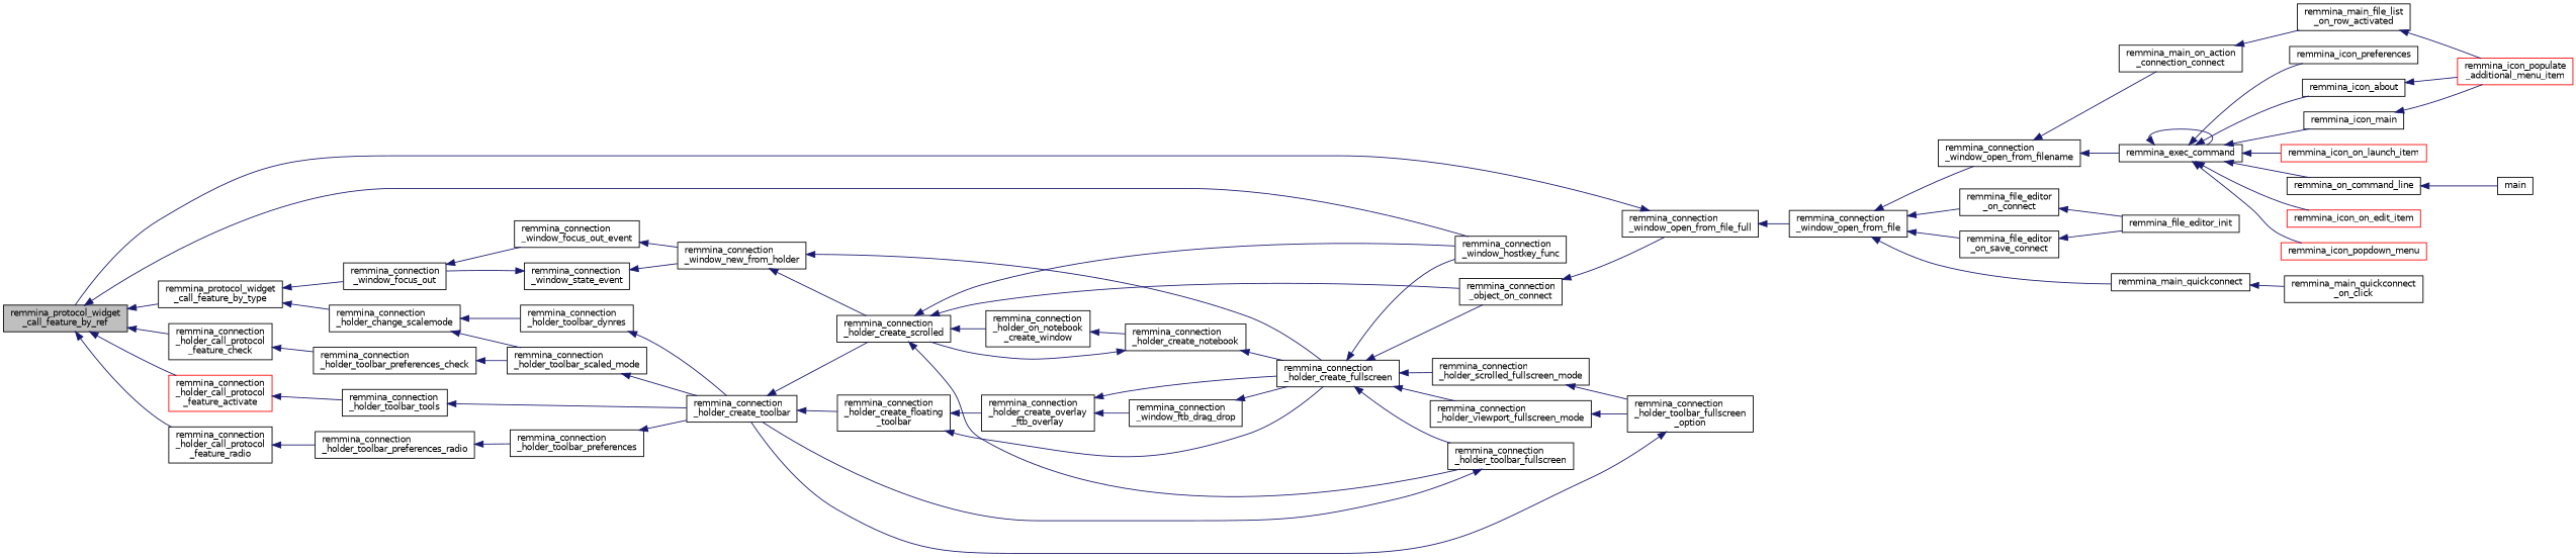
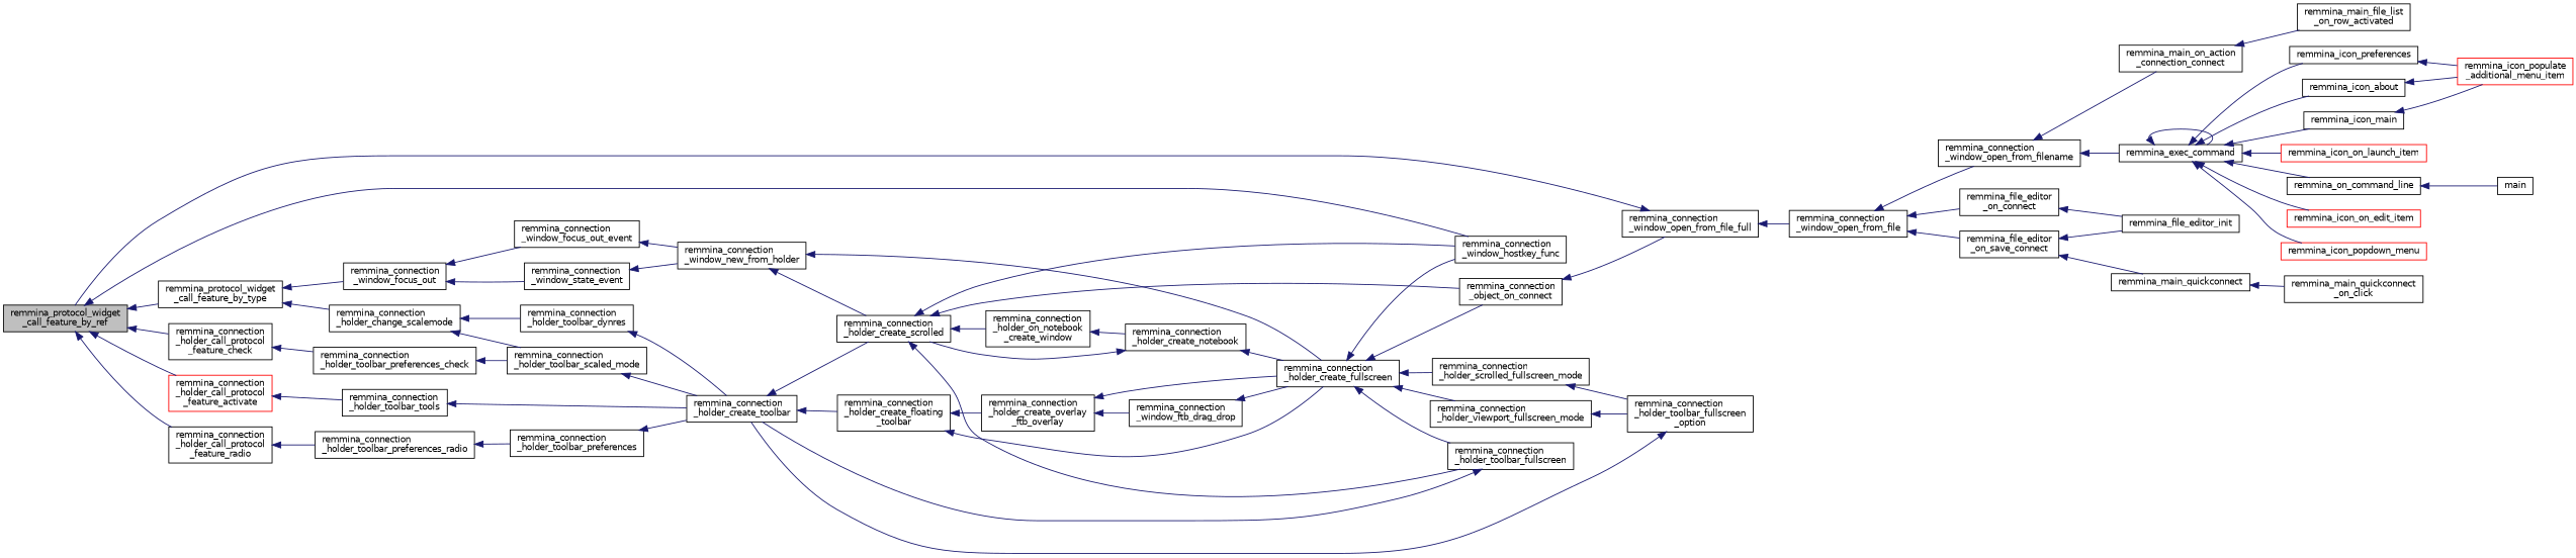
  digraph {
    rankdir=LR
    node [color=black fillcolor=white fontname=Helvetica fontsize=10 shape=record style=filled]
    edge [color=midnightblue dir=back fontname=Helvetica fontsize=10 labelfontname=Helvetica labelfontsize=10 style=solid]
    n1 [fillcolor=grey75 fontcolor=black height=0.2 label="remmina_protocol_widget\l_call_feature_by_ref" width=0.4]
    n2 [height=0.2 label="remmina_connection\l_holder_call_protocol\l_feature_radio" width=0.4]
    n3 [height=0.2 label="remmina_connection\l_window_hostkey_func" width=0.4]
    n4 [height=0.2 label="remmina_connection\l_holder_call_protocol\l_feature_check" width=0.4]
    n5 [color=red height=0.2 label="remmina_connection\l_holder_call_protocol\l_feature_activate" width=0.4]
    n6 [height=0.2 label="remmina_protocol_widget\l_call_feature_by_type" width=0.4]
    n7 [height=0.2 label="remmina_connection\l_holder_toolbar_preferences_radio" width=0.4]
    n8 [height=0.2 label="remmina_connection\l_holder_toolbar_preferences_check" width=0.4]
    n9 [height=0.2 label="remmina_connection\l_holder_toolbar_tools" width=0.4]
    n10 [height=0.2 label="remmina_connection\l_holder_change_scalemode" width=0.4]
    n11 [height=0.2 label="remmina_connection\l_window_focus_out" width=0.4]
    n12 [height=0.2 label="remmina_connection\l_holder_toolbar_preferences" width=0.4]
    n13 [height=0.2 label="remmina_connection\l_holder_create_toolbar" width=0.4]
    n14 [height=0.2 label="remmina_connection\l_holder_create_floating\l_toolbar" width=0.4]
    n15 [height=0.2 label="remmina_connection\l_holder_create_scrolled" width=0.4]
    n16 [height=0.2 label="remmina_connection\l_holder_create_overlay\l_ftb_overlay" width=0.4]
    n17 [height=0.2 label="remmina_connection\l_holder_create_fullscreen" width=0.4]
    n18 [height=0.2 label="remmina_connection\l_holder_toolbar_fullscreen" width=0.4]
    n19 [height=0.2 label="remmina_connection\l_object_on_connect" width=0.4]
    n20 [height=0.2 label="remmina_connection\l_holder_on_notebook\l_create_window" width=0.4]
    n21 [height=0.2 label="remmina_connection\l_window_ftb_drag_drop" width=0.4]
    n22 [height=0.2 label="remmina_connection\l_holder_viewport_fullscreen_mode" width=0.4]
    n23 [height=0.2 label="remmina_connection\l_holder_scrolled_fullscreen_mode" width=0.4]
    n24 [height=0.2 label="remmina_connection\l_holder_toolbar_fullscreen\l_option" width=0.4]
    n25 [height=0.2 label="remmina_connection\l_window_open_from_file_full" width=0.4]
    n26 [height=0.2 label="remmina_connection\l_window_open_from_file" width=0.4]
    n27 [height=0.2 label="remmina_connection\l_window_open_from_filename" width=0.4]
    n28 [height=0.2 label="remmina_file_editor\l_on_connect" width=0.4]
    n29 [height=0.2 label="remmina_file_editor\l_on_save_connect" width=0.4]
    n30 [height=0.2 label=remmina_main_quickconnect width=0.4]
    n31 [height=0.2 label=remmina_exec_command width=0.4]
    n32 [height=0.2 label="remmina_main_on_action\l_connection_connect" width=0.4]
    n33 [height=0.2 label=remmina_file_editor_init width=0.4]
    n34 [height=0.2 label="remmina_main_quickconnect\l_on_click" width=0.4]
    n35 [height=0.2 label=remmina_on_command_line width=0.4]
    n36 [height=0.2 label=remmina_icon_main width=0.4]
    n37 [height=0.2 label=remmina_icon_preferences width=0.4]
    n38 [height=0.2 label=remmina_icon_about width=0.4]
    n39 [color=red height=0.2 label=remmina_icon_on_launch_item width=0.4]
    n40 [color=red height=0.2 label=remmina_icon_on_edit_item width=0.4]
    n41 [color=red height=0.2 label=remmina_icon_popdown_menu width=0.4]
    n42 [height=0.2 label="remmina_main_file_list\l_on_row_activated" width=0.4]
    n43 [height=0.2 label=main width=0.4]
    n44 [color=red height=0.2 label="remmina_icon_populate\l_additional_menu_item" width=0.4]
    n45 [height=0.2 label="remmina_connection\l_holder_create_notebook" width=0.4]
    n46 [height=0.2 label="remmina_connection\l_holder_toolbar_scaled_mode" width=0.4]
    n47 [height=0.2 label="remmina_connection\l_holder_toolbar_dynres" width=0.4]
    n48 [height=0.2 label="remmina_connection\l_window_focus_out_event" width=0.4]
    n49 [height=0.2 label="remmina_connection\l_window_state_event" width=0.4]
    n50 [height=0.2 label="remmina_connection\l_window_new_from_holder" width=0.4]
    n1 -> n2
    n1 -> n3
    n1 -> n4
    n1 -> n5
    n1 -> n6
    n2 -> n7
    n4 -> n8
    n5 -> n9
    n6 -> n10
    n6 -> n11
    n7 -> n12
    n8 -> n46
    n9 -> n13
    n10 -> n46
    n10 -> n47
    n11 -> n48
-   n49 -> n11
+   n11 -> n49
    n12 -> n13
    n13 -> n14
    n13 -> n15
    n14 -> n16
    n14 -> n17
    n15 -> n3
    n15 -> n18
    n15 -> n19
    n15 -> n20
    n16 -> n17
    n16 -> n21
    n17 -> n3
    n17 -> n18
    n17 -> n19
    n17 -> n22
    n17 -> n23
    n18 -> n13
    n19 -> n25
    n20 -> n45
    n21 -> n17
    n22 -> n24
    n23 -> n24
    n24 -> n13
    n25 -> n1
    n25 -> n26
    n26 -> n27
    n26 -> n28
    n26 -> n29
-   n26 -> n30
+   n29 -> n30
    n27 -> n31
    n27 -> n32
    n28 -> n33
    n29 -> n33
    n30 -> n34
    n31 -> n31
    n31 -> n35
    n31 -> n36
    n31 -> n37
    n31 -> n38
    n31 -> n39
    n31 -> n40
    n31 -> n41
    n32 -> n42
    n35 -> n43
    n36 -> n44
-   n42 -> n44
+   n37 -> n44
    n38 -> n44
    n45 -> n15
    n45 -> n17
    n46 -> n13
    n47 -> n13
    n48 -> n50
    n49 -> n50
    n50 -> n15
    n50 -> n17
  }
